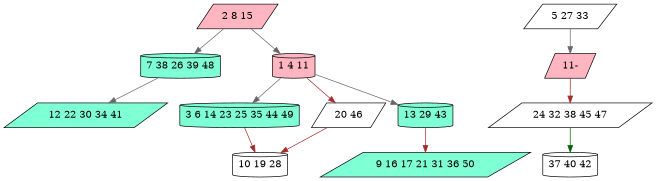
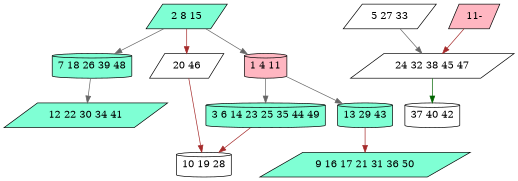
  digraph {
    node [fillcolor=aquamarine shape=parallelogram style=filled]
    edge [color=gray40]
-   n1 [fillcolor=lightpink label="2 8 15"]
-   n2 [label="7 38 26 39 48" shape=cylinder]
+   n1 [label="2 8 15"]
+   n2 [label="7 18 26 39 48" shape=cylinder]
    n3 [fillcolor=lightpink label="1 4 11" shape=cylinder]
    n4 [label="12 22 30 34 41"]
    n5 [label="3 6 14 23 25 35 44 49" shape=cylinder]
    n6 [fillcolor=white label="20 46"]
    n7 [label="13 29 43" shape=cylinder]
    n8 [fillcolor=white label="10 19 28" shape=cylinder]
    n9 [label="9 16 17 21 31 36 50"]
    n10 [fillcolor=white label="5 27 33"]
    n11 [fillcolor=lightpink label="11-"]
    n12 [fillcolor=white label="24 32 38 45 47"]
    n13 [fillcolor=white label="37 40 42" shape=cylinder]
    n1 -> n2
    n1 -> n3
    n2 -> n4
    n3 -> n5
-   n3 -> n6 [color=brown]
+   n1 -> n6 [color=brown]
    n3 -> n7
    n5 -> n8 [color=brown]
    n6 -> n8 [color=brown]
    n7 -> n9 [color=brown]
-   n10 -> n11
+   n10 -> n12
    n11 -> n12 [color=brown]
    n12 -> n13 [color=darkgreen]
  }
